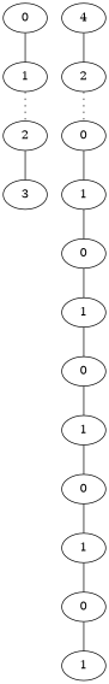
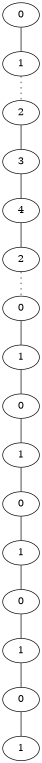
  graph {
    n1 [label=0]
    n2 [label=1]
    n3 [label=2]
    n4 [label=3]
    n5 [label=4]
    n6 [label=2]
    n7 [label=0]
    n8 [label=1]
    n9 [label=0]
    n10 [label=1]
    n11 [label=0]
    n12 [label=1]
    n13 [label=0]
    n14 [label=1]
    n15 [label=0]
    n16 [label=1]
    n1 -- n2
    n2 -- n3 [style=dotted]
    n3 -- n4
+   n4 -- n5
    n5 -- n6
    n6 -- n7 [style=dotted]
    n7 -- n8
    n8 -- n9
    n9 -- n10
    n10 -- n11
    n11 -- n12
    n12 -- n13
    n13 -- n14
    n14 -- n15
    n15 -- n16
  }
